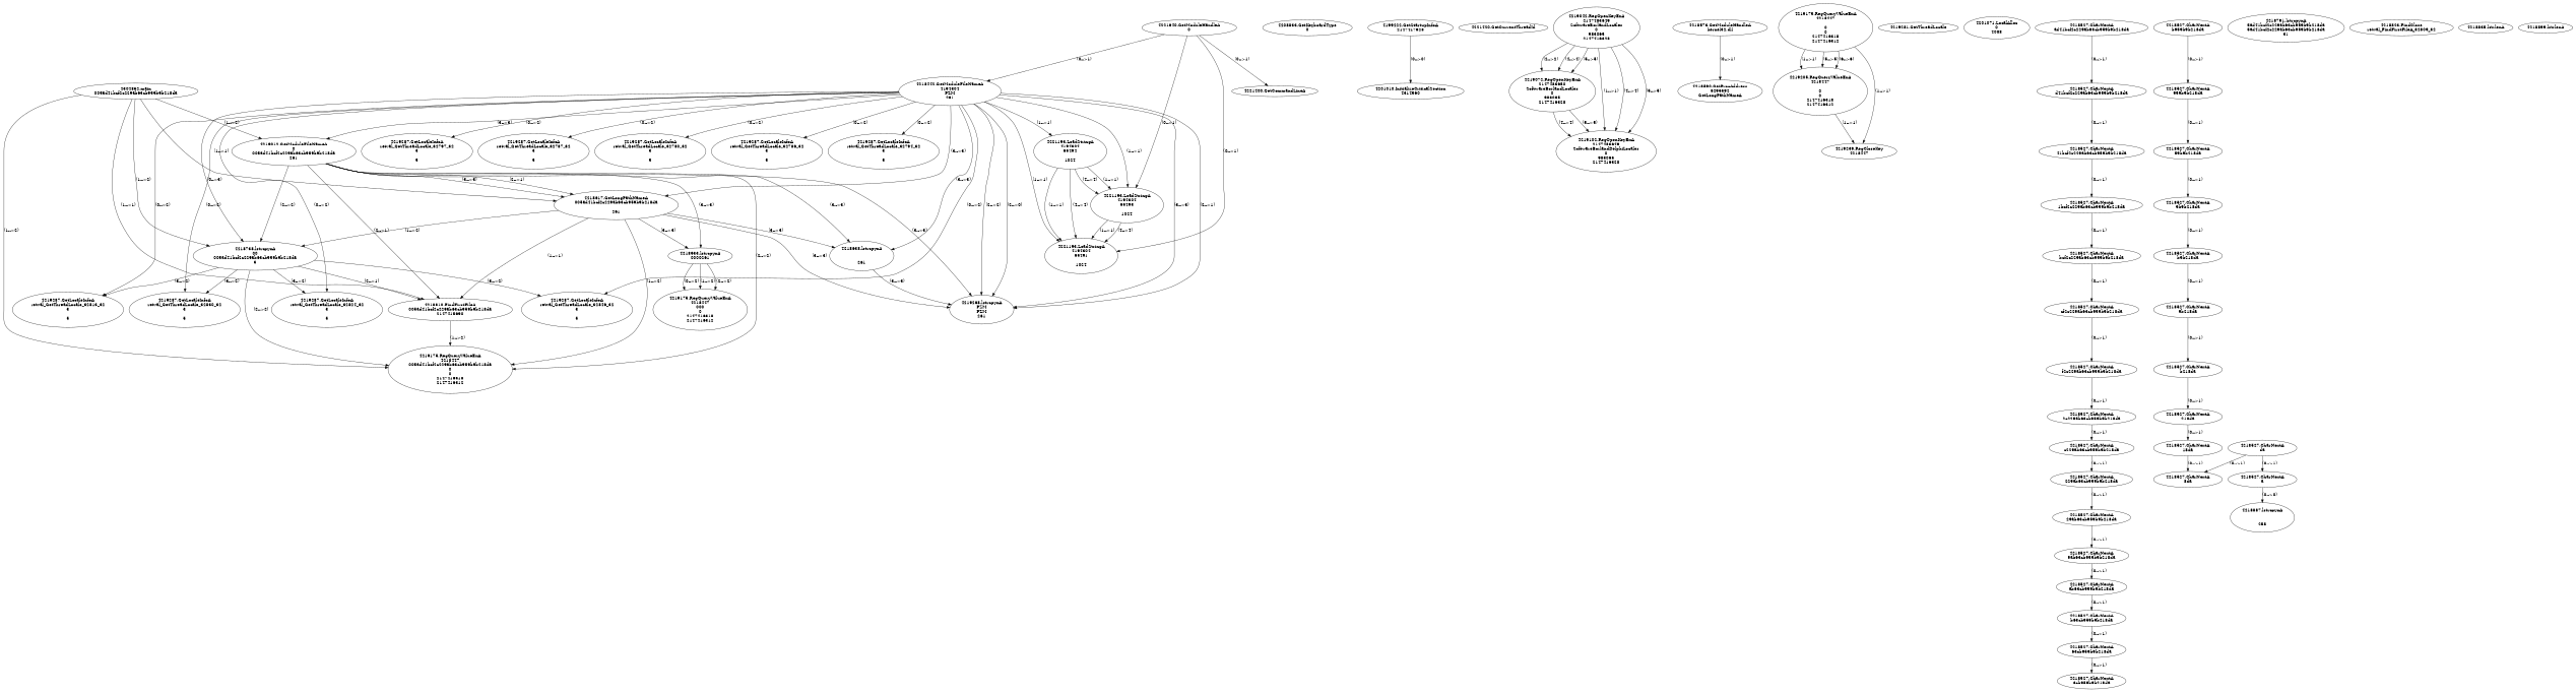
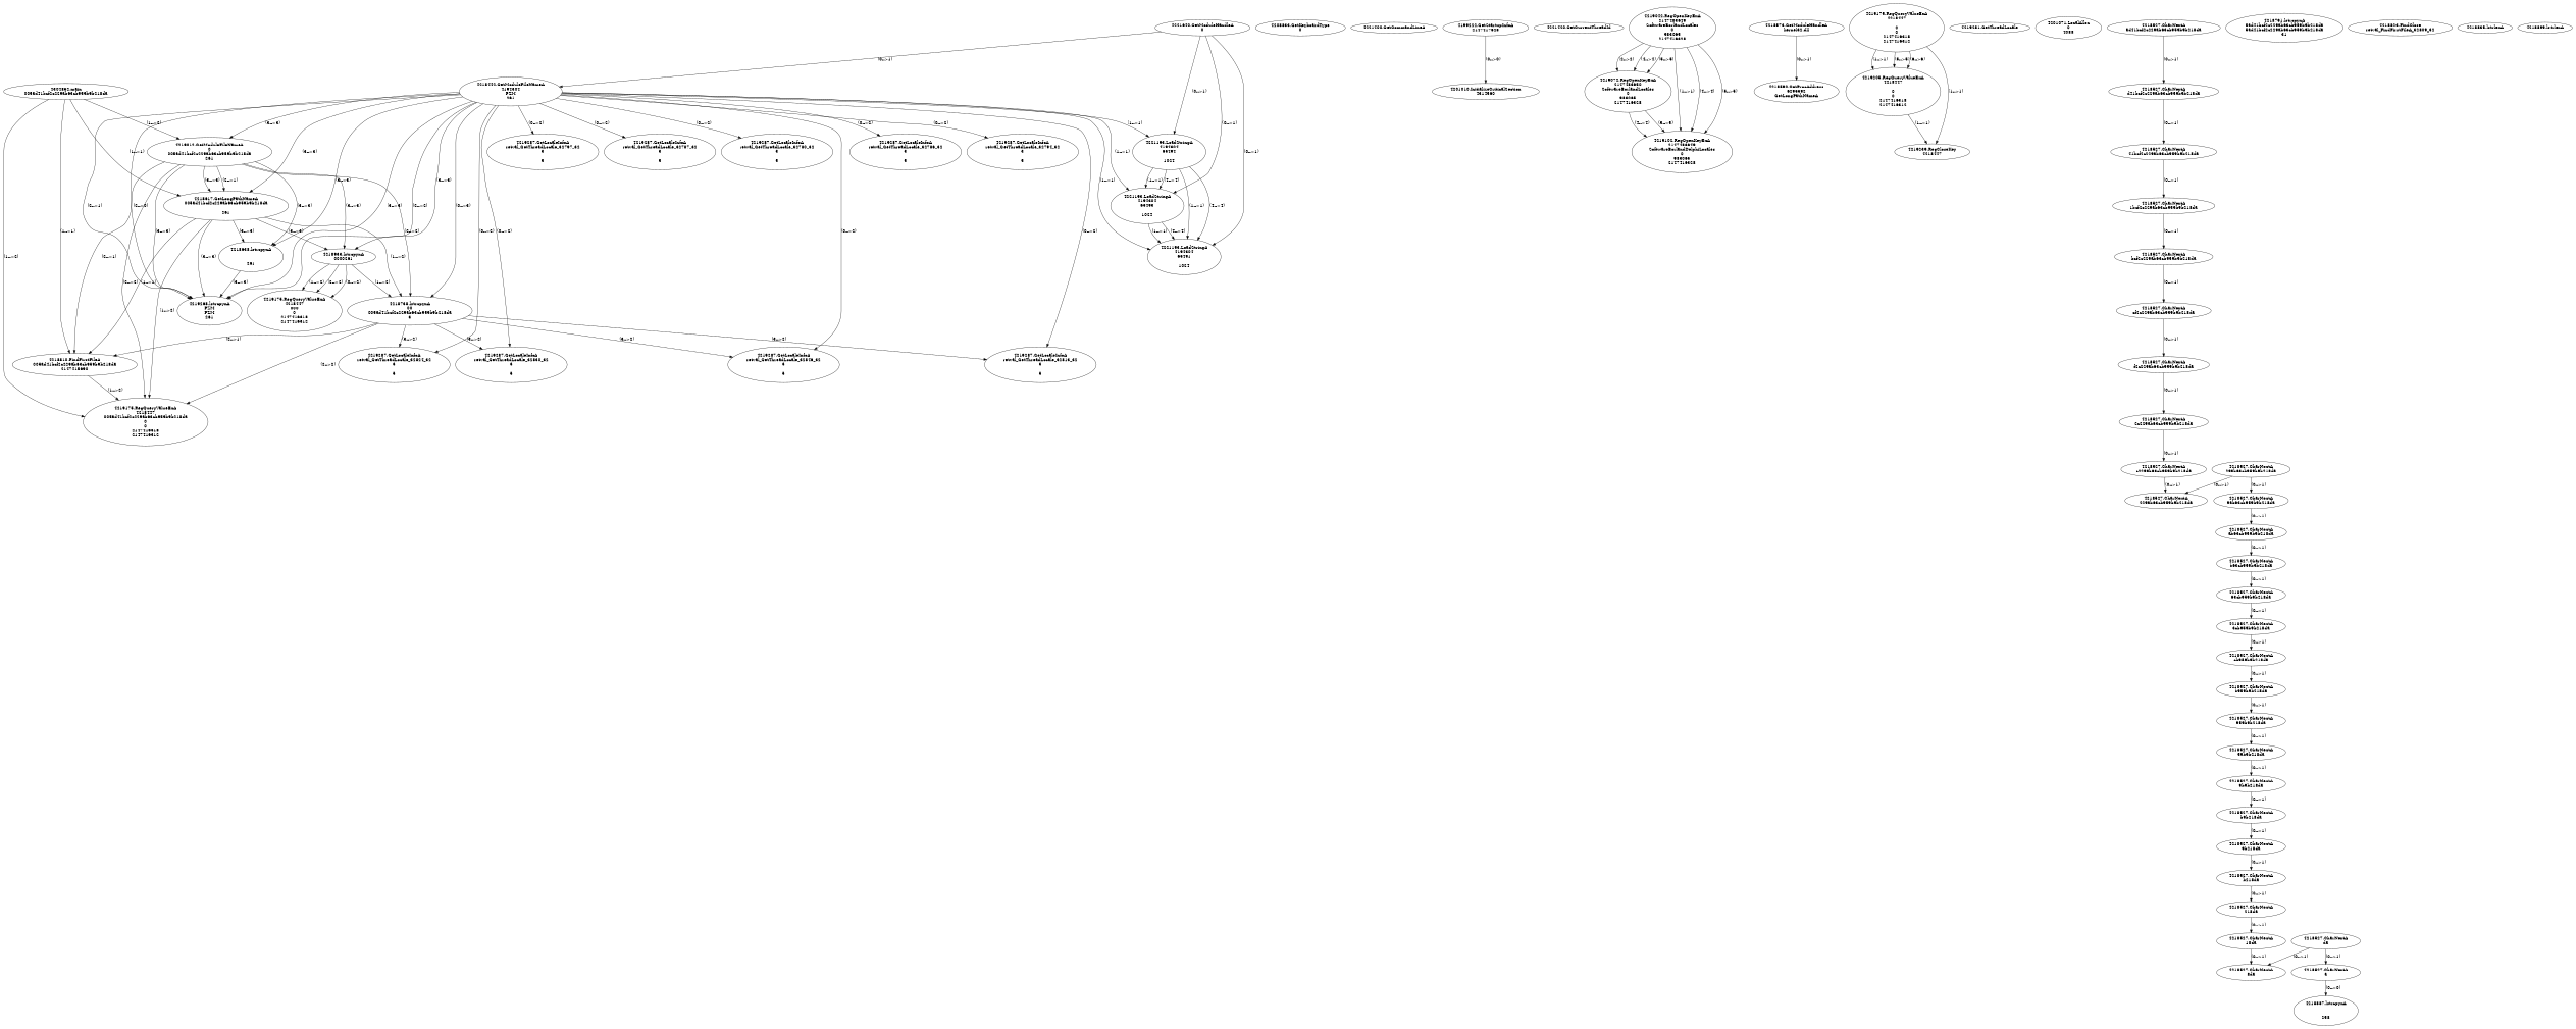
  digraph {
    n1 [label="4304852.main\n005ad41bcf2c229ab63cb959b9b218da"]
    n2 [label="4219012.GetModuleFileNameA\n0\n005ad41bcf2c229ab63cb959b9b218da\n261"]
    n3 [label="4218617.GetLongPathNameA\n005ad41bcf2c229ab63cb959b9b218da\n\n261"]
    n4 [label="4218738.lstrcpynA\n00\n005ad41bcf2c229ab63cb959b9b218da\n3"]
    n5 [label="4218810.FindFirstFileA\n005ad41bcf2c229ab63cb959b9b218da\n2147415690"]
    n6 [label="4219175.RegQueryValueExA\n4218447\n005ad41bcf2c229ab63cb959b9b218da\n0\n0\n2147416318\n2147416312"]
    n7 [label="4218638.lstrcpynA\n\n\n261"]
    n8 [label="4219268.lstrcpynA\nPZM\nPZM\n261"]
    n9 [label="4218933.lstrcpynA\n0000261"]
    n10 [label="4219287.GetLocaleInfoA\nretval_GetThreadLocale_32813_32\n3\n\n5"]
    n11 [label="4219287.GetLocaleInfoA\nretval_GetThreadLocale_32824_32\n3\n\n5"]
    n12 [label="4219287.GetLocaleInfoA\nretval_GetThreadLocale_32830_32\n3\n\n5"]
    n13 [label="4219287.GetLocaleInfoA\nretval_GetThreadLocale_32846_32\n3\n\n5"]
    n14 [label="4221640.GetModuleHandleA\n0"]
    n15 [label="4218442.GetModuleFileNameA\n4194304\nPZM\n261"]
    n16 [label="4221193.LoadStringA\n4194304\n65494\n\n1024"]
    n17 [label="4221193.LoadStringA\n4194304\n65493\n\n1024"]
    n18 [label="4221193.LoadStringA\n4194304\n65491\n\n1024"]
    n19 [label="4219287.GetLocaleInfoA\nretval_GetThreadLocale_32797_32\n3\n\n5"]
    n20 [label="4219287.GetLocaleInfoA\nretval_GetThreadLocale_32787_32\n3\n\n5"]
    n21 [label="4219287.GetLocaleInfoA\nretval_GetThreadLocale_32780_32\n3\n\n5"]
    n22 [label="4219287.GetLocaleInfoA\nretval_GetThreadLocale_32786_32\n3\n\n5"]
    n23 [label="4219287.GetLocaleInfoA\nretval_GetThreadLocale_32794_32\n3\n\n5"]
    n24 [label="4208833.GetKeyboardType\n0"]
    n25 [label="4221400.GetCommandLineA\n"]
    n26 [label="4199222.GetStartupInfoA\n2147417628"]
    n27 [label="4201010.InitializeCriticalSection\n4314560"]
    n28 [label="4221420.GetCurrentThreadId\n"]
    n29 [label="4219175.RegQueryValueExA\n4218447\n000\n0\n2147416318\n2147416312"]
    n30 [label="4219042.RegOpenKeyExA\n2147483649\nSoftware\Borland\Locales\n0\n983065\n2147416328"]
    n31 [label="4219072.RegOpenKeyExA\n2147483650\nSoftware\Borland\Locales\n0\n983065\n2147416328"]
    n32 [label="4219102.RegOpenKeyExA\n2147483649\nSoftware\Borland\Delphi\Locales\n0\n983065\n2147416328"]
    n33 [label="4218573.GetModuleHandleA\nkernel32.dll"]
    n34 [label="4218590.GetProcAddress\n6295592\nGetLongPathNameA"]
    n35 [label="4219175.RegQueryValueExA\n4218447\n\n0\n0\n2147416318\n2147416312"]
    n36 [label="4219205.RegQueryValueExA\n4218447\n\n0\n0\n2147416318\n2147416312"]
    n37 [label="4219239.RegCloseKey\n4218447"]
    n38 [label="4219281.GetThreadLocale\n"]
    n39 [label="4201071.LocalAlloc\n0\n4088"]
    n40 [label="4218527.CharNextA\nad41bcf2c229ab63cb959b9b218da"]
    n41 [label="4218527.CharNextA\nd41bcf2c229ab63cb959b9b218da"]
    n42 [label="4218527.CharNextA\n41bcf2c229ab63cb959b9b218da"]
    n43 [label="4218527.CharNextA\n1bcf2c229ab63cb959b9b218da"]
    n44 [label="4218527.CharNextA\nbcf2c229ab63cb959b9b218da"]
    n45 [label="4218527.CharNextA\ncf2c229ab63cb959b9b218da"]
    n46 [label="4218527.CharNextA\nf2c229ab63cb959b9b218da"]
    n47 [label="4218527.CharNextA\n2c229ab63cb959b9b218da"]
    n48 [label="4218527.CharNextA\nc229ab63cb959b9b218da"]
    n49 [label="4218527.CharNextA\n229ab63cb959b9b218da"]
    n50 [label="4218527.CharNextA\n29ab63cb959b9b218da"]
    n51 [label="4218527.CharNextA\n9ab63cb959b9b218da"]
    n52 [label="4218527.CharNextA\nab63cb959b9b218da"]
    n53 [label="4218527.CharNextA\nb63cb959b9b218da"]
    n54 [label="4218527.CharNextA\n63cb959b9b218da"]
    n55 [label="4218527.CharNextA\n3cb959b9b218da"]
+   n56 [label="4218527.CharNextA\ncb959b9b218da"]
    n57 [label="4218527.CharNextA\nb959b9b218da"]
    n58 [label="4218527.CharNextA\n959b9b218da"]
    n59 [label="4218527.CharNextA\n59b9b218da"]
    n60 [label="4218527.CharNextA\n9b9b218da"]
    n61 [label="4218527.CharNextA\nb9b218da"]
    n62 [label="4218527.CharNextA\n9b218da"]
    n63 [label="4218527.CharNextA\nb218da"]
    n64 [label="4218527.CharNextA\n218da"]
    n65 [label="4218527.CharNextA\n18da"]
    n66 [label="4218527.CharNextA\n8da"]
    n67 [label="4218527.CharNextA\nda"]
    n68 [label="4218527.CharNextA\na"]
    n69 [label="4218887.lstrcpynA\n\n\n258"]
    n70 [label="4218791.lstrcpynA\n5ad41bcf2c229ab63cb959b9b218da\n5ad41bcf2c229ab63cb959b9b218da\n31"]
    n71 [label="4218823.FindClose\nretval_FindFirstFileA_32809_32"]
    n72 [label="4218835.lstrlenA\n"]
    n73 [label="4218899.lstrlenA\n"]
    n1 -> n2 [label="(1-->2)"]
    n1 -> n3 [label="(1-->1)"]
-   n1 -> n4 [label="(1-->2)"]
+   n9 -> n4 [label="(1-->2)"]
    n1 -> n5 [label="(1-->1)"]
    n1 -> n6 [label="(1-->2)"]
    n2 -> n3 [label="(2-->1)"]
    n2 -> n3 [label="(3-->3)"]
    n2 -> n4 [label="(2-->2)"]
    n2 -> n5 [label="(2-->1)"]
    n2 -> n6 [label="(2-->2)"]
    n2 -> n7 [label="(3-->3)"]
    n2 -> n8 [label="(3-->3)"]
    n2 -> n9 [label="(3-->3)"]
    n3 -> n4 [label="(1-->2)"]
    n3 -> n5 [label="(1-->1)"]
    n3 -> n6 [label="(1-->2)"]
    n3 -> n7 [label="(3-->3)"]
    n3 -> n8 [label="(3-->3)"]
    n3 -> n9 [label="(3-->3)"]
    n4 -> n5 [label="(2-->1)"]
    n4 -> n6 [label="(2-->2)"]
    n4 -> n10 [label="(3-->2)"]
    n4 -> n11 [label="(3-->2)"]
    n4 -> n12 [label="(3-->2)"]
    n4 -> n13 [label="(3-->2)"]
    n5 -> n6 [label="(1-->2)"]
    n7 -> n8 [label="(3-->3)"]
    n9 -> n29 [label="(1-->2)"]
    n9 -> n29 [label="(2-->2)"]
    n9 -> n29 [label="(0-->2)"]
    n14 -> n15 [label="(0-->1)"]
-   n14 -> n25 [label="(0-->1)"]
+   n14 -> n16 [label="(0-->1)"]
    n14 -> n17 [label="(0-->1)"]
    n14 -> n18 [label="(0-->1)"]
    n15 -> n2 [label="(3-->3)"]
    n15 -> n3 [label="(3-->3)"]
    n15 -> n4 [label="(0-->3)"]
    n15 -> n7 [label="(3-->3)"]
    n15 -> n8 [label="(2-->1)"]
    n15 -> n8 [label="(2-->2)"]
    n15 -> n8 [label="(3-->3)"]
    n15 -> n8 [label="(2-->0)"]
+   n15 -> n9 [label="(3-->3)"]
    n15 -> n10 [label="(0-->2)"]
    n15 -> n11 [label="(0-->2)"]
    n15 -> n12 [label="(0-->2)"]
    n15 -> n13 [label="(0-->2)"]
    n15 -> n16 [label="(1-->1)"]
    n15 -> n17 [label="(1-->1)"]
    n15 -> n18 [label="(1-->1)"]
    n15 -> n19 [label="(0-->2)"]
    n15 -> n20 [label="(0-->2)"]
    n15 -> n21 [label="(0-->2)"]
    n15 -> n22 [label="(0-->2)"]
    n15 -> n23 [label="(0-->2)"]
    n16 -> n17 [label="(1-->1)"]
    n16 -> n17 [label="(4-->4)"]
    n16 -> n18 [label="(1-->1)"]
    n16 -> n18 [label="(4-->4)"]
    n17 -> n18 [label="(1-->1)"]
    n17 -> n18 [label="(4-->4)"]
    n26 -> n27 [label="(0-->0)"]
    n30 -> n31 [label="(2-->2)"]
    n30 -> n31 [label="(4-->4)"]
    n30 -> n31 [label="(5-->5)"]
    n30 -> n32 [label="(1-->1)"]
    n30 -> n32 [label="(4-->4)"]
    n30 -> n32 [label="(5-->5)"]
    n31 -> n32 [label="(4-->4)"]
    n31 -> n32 [label="(5-->5)"]
    n33 -> n34 [label="(0-->1)"]
    n35 -> n36 [label="(1-->1)"]
    n35 -> n36 [label="(5-->5)"]
    n35 -> n36 [label="(6-->6)"]
    n35 -> n37 [label="(1-->1)"]
    n36 -> n37 [label="(1-->1)"]
    n40 -> n41 [label="(0-->1)"]
    n41 -> n42 [label="(0-->1)"]
    n42 -> n43 [label="(0-->1)"]
    n43 -> n44 [label="(0-->1)"]
    n44 -> n45 [label="(0-->1)"]
    n45 -> n46 [label="(0-->1)"]
    n46 -> n47 [label="(0-->1)"]
    n47 -> n48 [label="(0-->1)"]
    n48 -> n49 [label="(0-->1)"]
-   n49 -> n50 [label="(0-->1)"]
+   n50 -> n49 [label="(0-->1)"]
    n50 -> n51 [label="(0-->1)"]
    n51 -> n52 [label="(0-->1)"]
    n52 -> n53 [label="(0-->1)"]
    n53 -> n54 [label="(0-->1)"]
    n54 -> n55 [label="(0-->1)"]
+   n55 -> n56 [label="(0-->1)"]
+   n56 -> n57 [label="(0-->1)"]
    n57 -> n58 [label="(0-->1)"]
    n58 -> n59 [label="(0-->1)"]
    n59 -> n60 [label="(0-->1)"]
    n60 -> n61 [label="(0-->1)"]
    n61 -> n62 [label="(0-->1)"]
    n62 -> n63 [label="(0-->1)"]
    n63 -> n64 [label="(0-->1)"]
    n64 -> n65 [label="(0-->1)"]
    n65 -> n66 [label="(0-->1)"]
    n67 -> n66 [label="(0-->1)"]
    n67 -> n68 [label="(0-->1)"]
    n68 -> n69 [label="(0-->0)"]
  }
